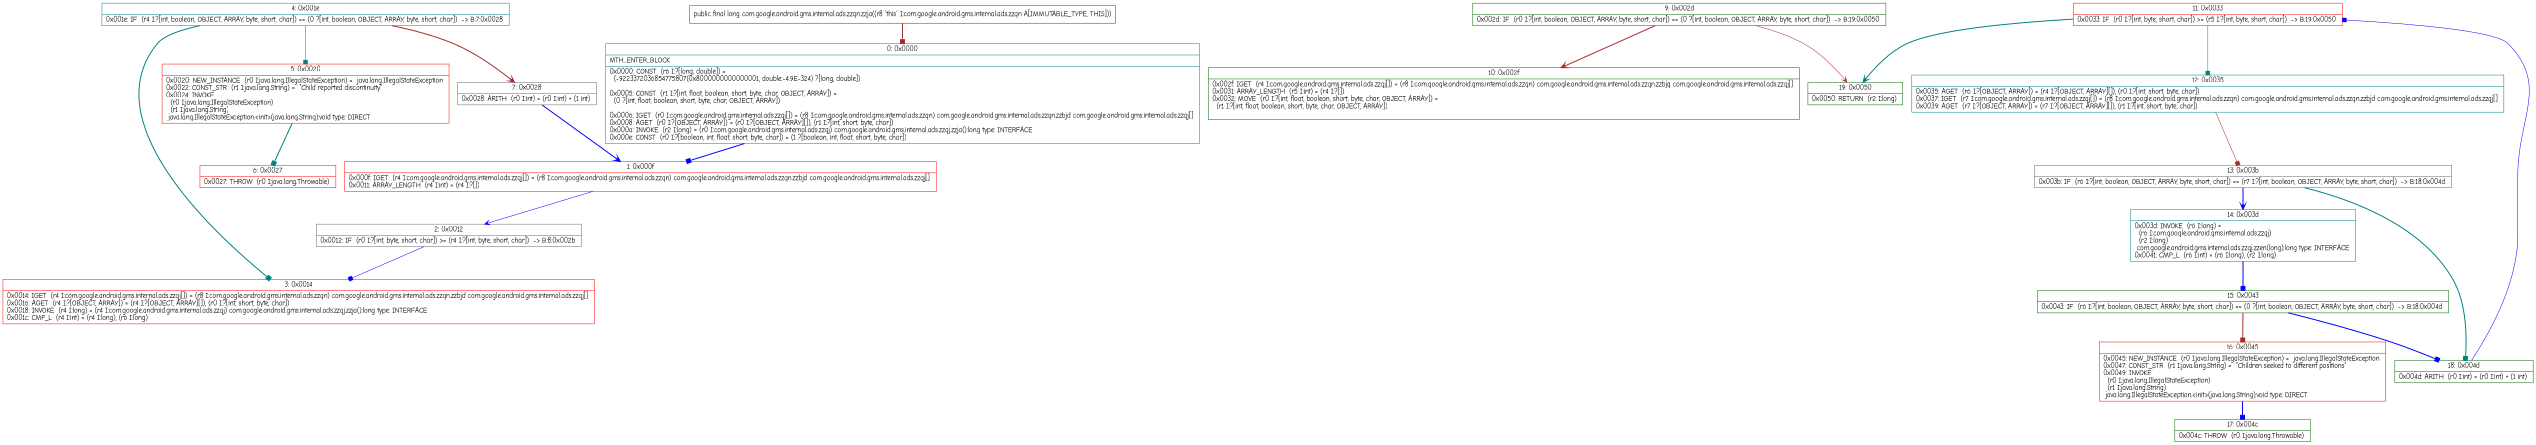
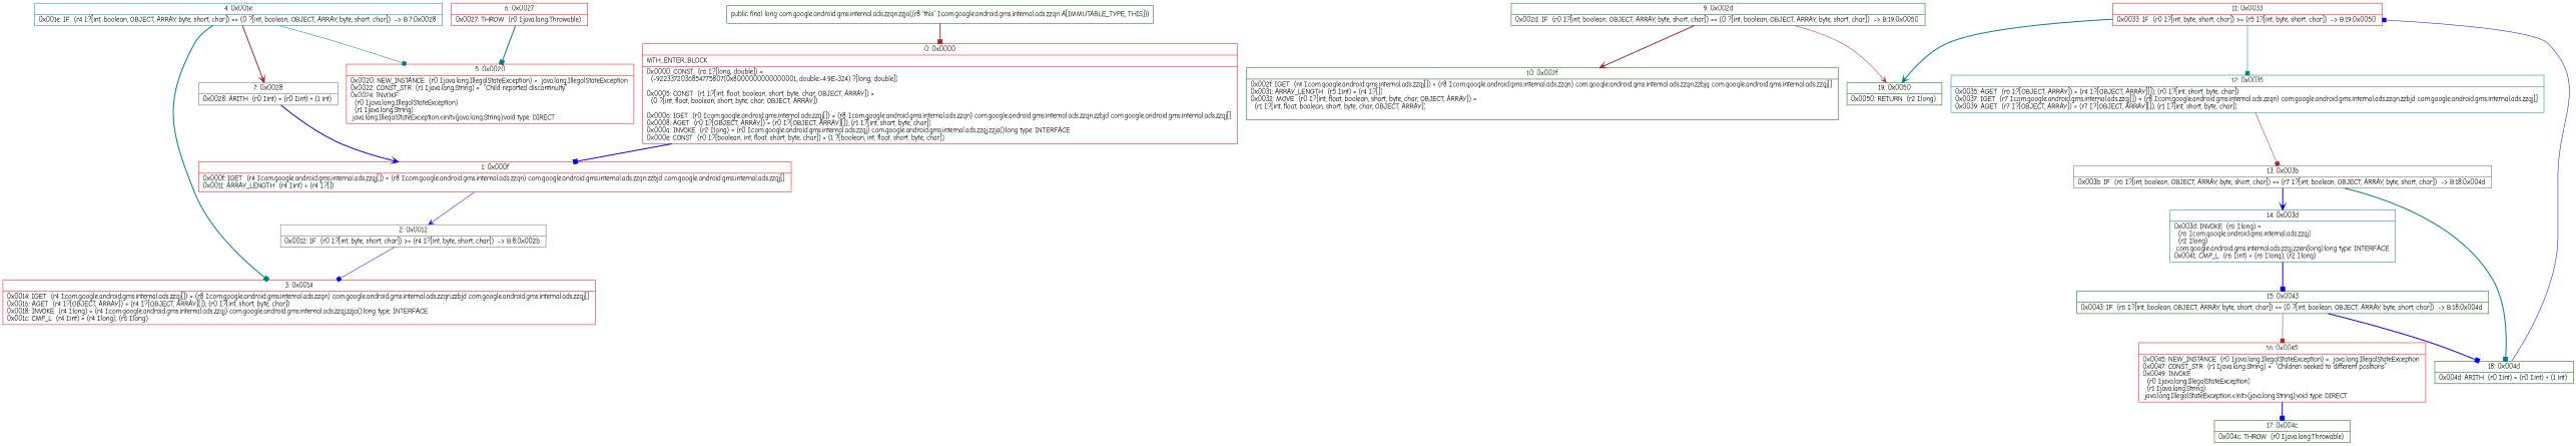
  digraph {
    fontname="Comic Neue"
    node [color=red fontname="Comic Neue" shape=record]
    edge [arrowhead=box color=blue fontname="Comic Neue" style=bold]
-   n1 [color=teal label="{0\:\ 0x0000|MTH_ENTER_BLOCK\l|0x0000: CONST  (r6 I:?[long, double]) = \l  (\-9223372036854775807(0x8000000000000001, double:\-4.9E\-324) ?[long, double])\l \l0x0005: CONST  (r1 I:?[int, float, boolean, short, byte, char, OBJECT, ARRAY]) = \l  (0 ?[int, float, boolean, short, byte, char, OBJECT, ARRAY])\l \l0x0006: IGET  (r0 I:com.google.android.gms.internal.ads.zzqj[]) = (r8 I:com.google.android.gms.internal.ads.zzqn) com.google.android.gms.internal.ads.zzqn.zzbjd com.google.android.gms.internal.ads.zzqj[] \l0x0008: AGET  (r0 I:?[OBJECT, ARRAY]) = (r0 I:?[OBJECT, ARRAY][]), (r1 I:?[int, short, byte, char]) \l0x000a: INVOKE  (r2 I:long) = (r0 I:com.google.android.gms.internal.ads.zzqj) com.google.android.gms.internal.ads.zzqj.zzja():long type: INTERFACE \l0x000e: CONST  (r0 I:?[boolean, int, float, short, byte, char]) = (1 ?[boolean, int, float, short, byte, char]) \l}"]
+   n1 [label="{0\:\ 0x0000|MTH_ENTER_BLOCK\l|0x0000: CONST  (r6 I:?[long, double]) = \l  (\-9223372036854775807(0x8000000000000001, double:\-4.9E\-324) ?[long, double])\l \l0x0005: CONST  (r1 I:?[int, float, boolean, short, byte, char, OBJECT, ARRAY]) = \l  (0 ?[int, float, boolean, short, byte, char, OBJECT, ARRAY])\l \l0x0006: IGET  (r0 I:com.google.android.gms.internal.ads.zzqj[]) = (r8 I:com.google.android.gms.internal.ads.zzqn) com.google.android.gms.internal.ads.zzqn.zzbjd com.google.android.gms.internal.ads.zzqj[] \l0x0008: AGET  (r0 I:?[OBJECT, ARRAY]) = (r0 I:?[OBJECT, ARRAY][]), (r1 I:?[int, short, byte, char]) \l0x000a: INVOKE  (r2 I:long) = (r0 I:com.google.android.gms.internal.ads.zzqj) com.google.android.gms.internal.ads.zzqj.zzja():long type: INTERFACE \l0x000e: CONST  (r0 I:?[boolean, int, float, short, byte, char]) = (1 ?[boolean, int, float, short, byte, char]) \l}"]
    n2 [label="{1\:\ 0x000f|0x000f: IGET  (r4 I:com.google.android.gms.internal.ads.zzqj[]) = (r8 I:com.google.android.gms.internal.ads.zzqn) com.google.android.gms.internal.ads.zzqn.zzbjd com.google.android.gms.internal.ads.zzqj[] \l0x0011: ARRAY_LENGTH  (r4 I:int) = (r4 I:?[]) \l}"]
    n3 [color=gray40 label="{2\:\ 0x0012|0x0012: IF  (r0 I:?[int, byte, short, char]) \>= (r4 I:?[int, byte, short, char])  \-\> B:8:0x002b \l}"]
    n4 [label="{3\:\ 0x0014|0x0014: IGET  (r4 I:com.google.android.gms.internal.ads.zzqj[]) = (r8 I:com.google.android.gms.internal.ads.zzqn) com.google.android.gms.internal.ads.zzqn.zzbjd com.google.android.gms.internal.ads.zzqj[] \l0x0016: AGET  (r4 I:?[OBJECT, ARRAY]) = (r4 I:?[OBJECT, ARRAY][]), (r0 I:?[int, short, byte, char]) \l0x0018: INVOKE  (r4 I:long) = (r4 I:com.google.android.gms.internal.ads.zzqj) com.google.android.gms.internal.ads.zzqj.zzja():long type: INTERFACE \l0x001c: CMP_L  (r4 I:int) = (r4 I:long), (r6 I:long) \l}"]
    n5 [color=teal label="{4\:\ 0x001e|0x001e: IF  (r4 I:?[int, boolean, OBJECT, ARRAY, byte, short, char]) == (0 ?[int, boolean, OBJECT, ARRAY, byte, short, char])  \-\> B:7:0x0028 \l}"]
    n6 [label="{5\:\ 0x0020|0x0020: NEW_INSTANCE  (r0 I:java.lang.IllegalStateException) =  java.lang.IllegalStateException \l0x0022: CONST_STR  (r1 I:java.lang.String) =  \"Child reported discontinuity\" \l0x0024: INVOKE  \l  (r0 I:java.lang.IllegalStateException)\l  (r1 I:java.lang.String)\l java.lang.IllegalStateException.\<init\>(java.lang.String):void type: DIRECT \l}"]
    n7 [color=gray40 label="{7\:\ 0x0028|0x0028: ARITH  (r0 I:int) = (r0 I:int) + (1 int) \l}"]
    n8 [label="{6\:\ 0x0027|0x0027: THROW  (r0 I:java.lang.Throwable) \l}"]
    n9 [color=darkgreen label="{9\:\ 0x002d|0x002d: IF  (r0 I:?[int, boolean, OBJECT, ARRAY, byte, short, char]) == (0 ?[int, boolean, OBJECT, ARRAY, byte, short, char])  \-\> B:19:0x0050 \l}"]
    n10 [color=darkgreen label="{10\:\ 0x002f|0x002f: IGET  (r4 I:com.google.android.gms.internal.ads.zzqj[]) = (r8 I:com.google.android.gms.internal.ads.zzqn) com.google.android.gms.internal.ads.zzqn.zzbjg com.google.android.gms.internal.ads.zzqj[] \l0x0031: ARRAY_LENGTH  (r5 I:int) = (r4 I:?[]) \l0x0032: MOVE  (r0 I:?[int, float, boolean, short, byte, char, OBJECT, ARRAY]) = \l  (r1 I:?[int, float, boolean, short, byte, char, OBJECT, ARRAY])\l \l}"]
    n11 [color=darkgreen label="{19\:\ 0x0050|0x0050: RETURN  (r2 I:long) \l}"]
    n12 [label="{11\:\ 0x0033|0x0033: IF  (r0 I:?[int, byte, short, char]) \>= (r5 I:?[int, byte, short, char])  \-\> B:19:0x0050 \l}"]
    n13 [color=teal label="{12\:\ 0x0035|0x0035: AGET  (r6 I:?[OBJECT, ARRAY]) = (r4 I:?[OBJECT, ARRAY][]), (r0 I:?[int, short, byte, char]) \l0x0037: IGET  (r7 I:com.google.android.gms.internal.ads.zzqj[]) = (r8 I:com.google.android.gms.internal.ads.zzqn) com.google.android.gms.internal.ads.zzqn.zzbjd com.google.android.gms.internal.ads.zzqj[] \l0x0039: AGET  (r7 I:?[OBJECT, ARRAY]) = (r7 I:?[OBJECT, ARRAY][]), (r1 I:?[int, short, byte, char]) \l}"]
    n14 [color=gray40 label="{13\:\ 0x003b|0x003b: IF  (r6 I:?[int, boolean, OBJECT, ARRAY, byte, short, char]) == (r7 I:?[int, boolean, OBJECT, ARRAY, byte, short, char])  \-\> B:18:0x004d \l}"]
    n15 [color=teal label="{14\:\ 0x003d|0x003d: INVOKE  (r6 I:long) = \l  (r6 I:com.google.android.gms.internal.ads.zzqj)\l  (r2 I:long)\l com.google.android.gms.internal.ads.zzqj.zzen(long):long type: INTERFACE \l0x0041: CMP_L  (r6 I:int) = (r6 I:long), (r2 I:long) \l}"]
    n16 [color=darkgreen label="{18\:\ 0x004d|0x004d: ARITH  (r0 I:int) = (r0 I:int) + (1 int) \l}"]
    n17 [color=darkgreen label="{15\:\ 0x0043|0x0043: IF  (r6 I:?[int, boolean, OBJECT, ARRAY, byte, short, char]) == (0 ?[int, boolean, OBJECT, ARRAY, byte, short, char])  \-\> B:18:0x004d \l}"]
    n18 [label="{16\:\ 0x0045|0x0045: NEW_INSTANCE  (r0 I:java.lang.IllegalStateException) =  java.lang.IllegalStateException \l0x0047: CONST_STR  (r1 I:java.lang.String) =  \"Children seeked to different positions\" \l0x0049: INVOKE  \l  (r0 I:java.lang.IllegalStateException)\l  (r1 I:java.lang.String)\l java.lang.IllegalStateException.\<init\>(java.lang.String):void type: DIRECT \l}"]
    n19 [color=darkgreen label="{17\:\ 0x004c|0x004c: THROW  (r0 I:java.lang.Throwable) \l}"]
    n20 [color=darkgreen label="{public final long com.google.android.gms.internal.ads.zzqn.zzja((r8 'this' I:com.google.android.gms.internal.ads.zzqn A[IMMUTABLE_TYPE, THIS])) }"]
    n1 -> n2
    n2 -> n3 [arrowhead=vee style=solid]
    n3 -> n4 [style=solid]
    n5 -> n4 [color=teal]
    n5 -> n6 [color=teal style=solid]
    n5 -> n7 [arrowhead=vee color=brown]
-   n6 -> n8 [color=teal]
+   n8 -> n6 [color=teal]
    n7 -> n2 [arrowhead=vee]
    n9 -> n10 [arrowhead=vee color=brown]
    n9 -> n11 [arrowhead=vee color=brown style=solid]
    n12 -> n11 [arrowhead=vee color=teal]
    n12 -> n13 [color=teal style=solid]
    n13 -> n14 [color=brown style=solid]
    n14 -> n15 [arrowhead=vee]
    n14 -> n16 [color=teal]
    n15 -> n17
    n16 -> n12 [style=solid]
    n17 -> n16
-   n17 -> n18 [color=brown]
+   n17 -> n18 [color=brown style=solid]
    n18 -> n19
    n20 -> n1 [color=brown]
  }
